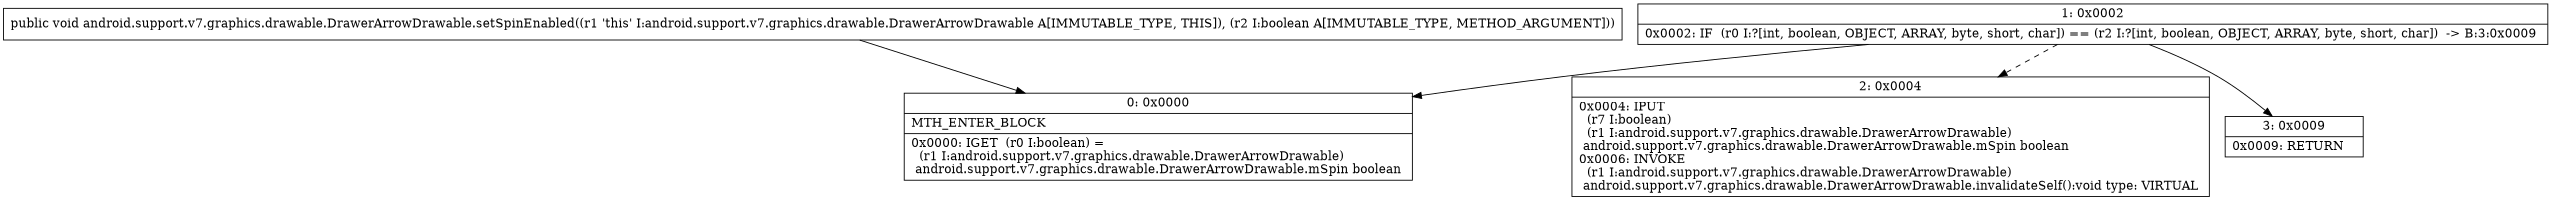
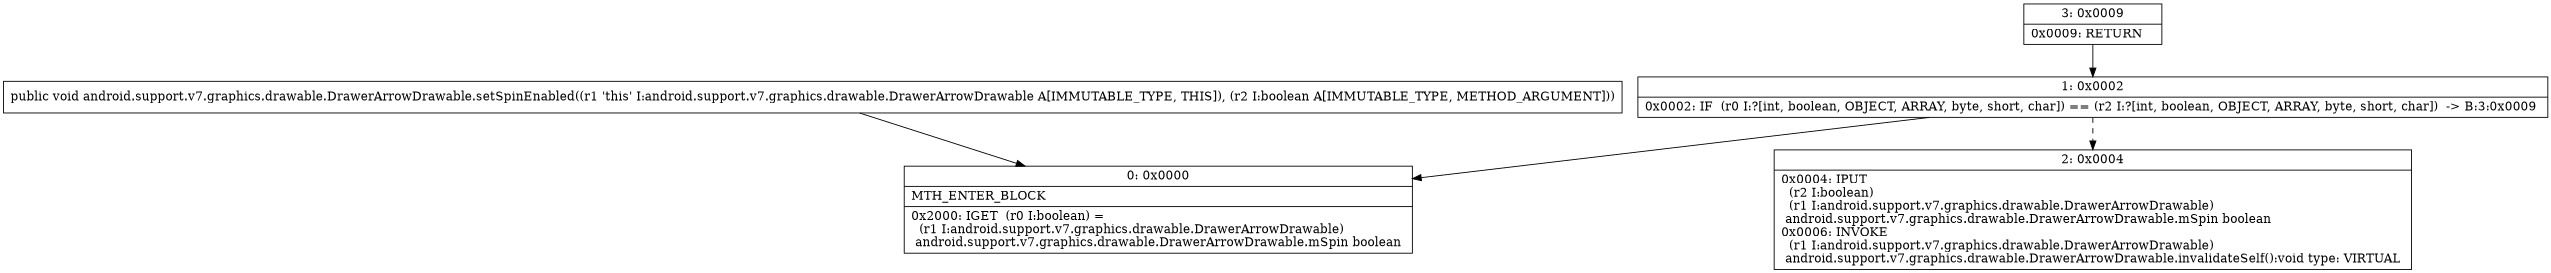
  digraph {
    node [shape=record]
-   n1 [label="{0\:\ 0x0000|MTH_ENTER_BLOCK\l|0x0000: IGET  (r0 I:boolean) = \l  (r1 I:android.support.v7.graphics.drawable.DrawerArrowDrawable)\l android.support.v7.graphics.drawable.DrawerArrowDrawable.mSpin boolean \l}"]
+   n1 [label="{0\:\ 0x0000|MTH_ENTER_BLOCK\l|0x2000: IGET  (r0 I:boolean) = \l  (r1 I:android.support.v7.graphics.drawable.DrawerArrowDrawable)\l android.support.v7.graphics.drawable.DrawerArrowDrawable.mSpin boolean \l}"]
    n2 [label="{1\:\ 0x0002|0x0002: IF  (r0 I:?[int, boolean, OBJECT, ARRAY, byte, short, char]) == (r2 I:?[int, boolean, OBJECT, ARRAY, byte, short, char])  \-\> B:3:0x0009 \l}"]
-   n3 [label="{2\:\ 0x0004|0x0004: IPUT  \l  (r7 I:boolean)\l  (r1 I:android.support.v7.graphics.drawable.DrawerArrowDrawable)\l android.support.v7.graphics.drawable.DrawerArrowDrawable.mSpin boolean \l0x0006: INVOKE  \l  (r1 I:android.support.v7.graphics.drawable.DrawerArrowDrawable)\l android.support.v7.graphics.drawable.DrawerArrowDrawable.invalidateSelf():void type: VIRTUAL \l}"]
+   n3 [label="{2\:\ 0x0004|0x0004: IPUT  \l  (r2 I:boolean)\l  (r1 I:android.support.v7.graphics.drawable.DrawerArrowDrawable)\l android.support.v7.graphics.drawable.DrawerArrowDrawable.mSpin boolean \l0x0006: INVOKE  \l  (r1 I:android.support.v7.graphics.drawable.DrawerArrowDrawable)\l android.support.v7.graphics.drawable.DrawerArrowDrawable.invalidateSelf():void type: VIRTUAL \l}"]
    n4 [label="{3\:\ 0x0009|0x0009: RETURN   \l}"]
    n5 [label="{public void android.support.v7.graphics.drawable.DrawerArrowDrawable.setSpinEnabled((r1 'this' I:android.support.v7.graphics.drawable.DrawerArrowDrawable A[IMMUTABLE_TYPE, THIS]), (r2 I:boolean A[IMMUTABLE_TYPE, METHOD_ARGUMENT])) }"]
    n2 -> n1
    n2 -> n3 [style=dashed]
-   n2 -> n4
+   n4 -> n2
    n5 -> n1
  }
